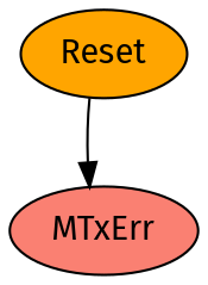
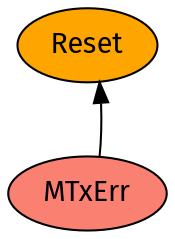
  strict digraph {
    fontname="Fira Sans"
    node [style=filled fontname="Fira Sans"]
    Reset [complexity=1 importance=0.00996234163782 rank=0.00996234163782 fillcolor=orange]
    MTxErr [complexity=0 importance=0.00356522874575 rank=0.0 fillcolor=salmon]
-   Reset -> MTxErr [arrowhead=normal fontname="Fira Sans"]
+   MTxErr -> Reset [arrowhead=normal fontname="Fira Sans"]
  }
